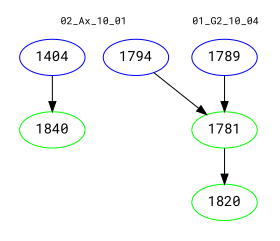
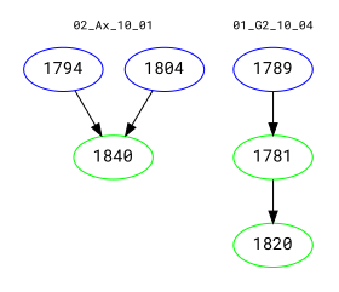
  digraph {
    fontname="Roboto Mono"
    node [color=blue fontname="Roboto Mono"]
    edge [color=black fontname="Roboto Mono"]
-   n1 [label=1404]
+   n1 [label=1804]
    n2 [label=1794]
    n3 [color=green label=1840]
    n4 [label=1789]
    n5 [color=green label=1781]
    n6 [color=green label=1820]
    subgraph cluster_1 {
      color=white
      fontsize=10
      label="02_Ax_10_01"
      n1
      n2
      n3
    }
    subgraph cluster_2 {
      color=white
      fontsize=10
      label="01_G2_10_04"
      n4
      n5
      n6
    }
    n1 -> n3
-   n2 -> n5
+   n2 -> n3
    n4 -> n5
    n5 -> n6
  }
